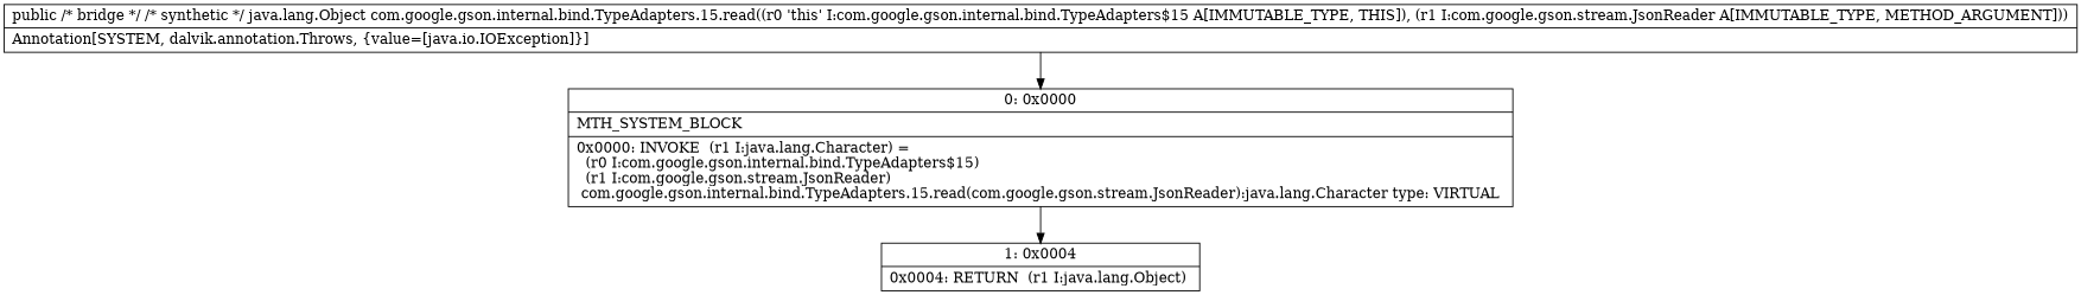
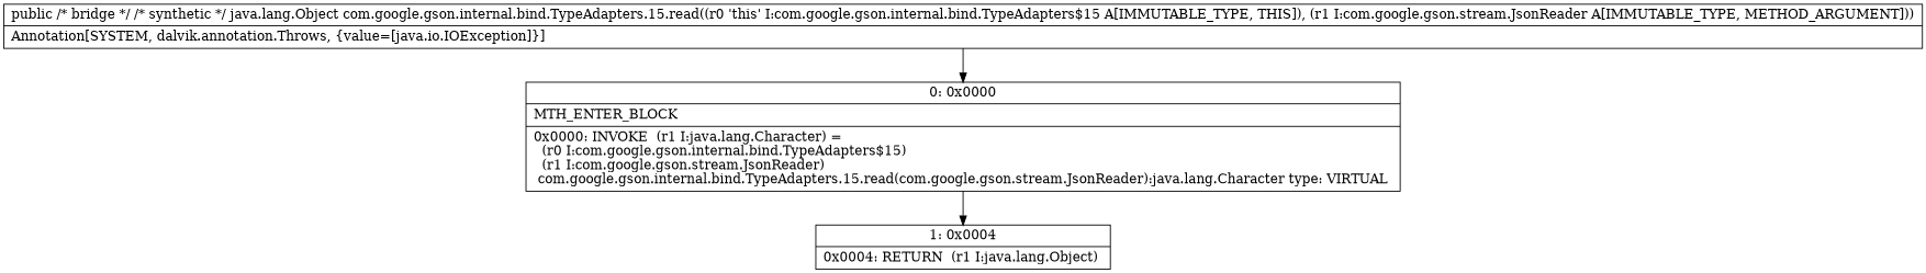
  digraph {
    fontname="DejaVu Serif"
    node [shape=record fontname="DejaVu Serif"]
    edge [fontname="DejaVu Serif"]
-   n1 [label="{0\:\ 0x0000|MTH_SYSTEM_BLOCK\l|0x0000: INVOKE  (r1 I:java.lang.Character) = \l  (r0 I:com.google.gson.internal.bind.TypeAdapters$15)\l  (r1 I:com.google.gson.stream.JsonReader)\l com.google.gson.internal.bind.TypeAdapters.15.read(com.google.gson.stream.JsonReader):java.lang.Character type: VIRTUAL \l}"]
+   n1 [label="{0\:\ 0x0000|MTH_ENTER_BLOCK\l|0x0000: INVOKE  (r1 I:java.lang.Character) = \l  (r0 I:com.google.gson.internal.bind.TypeAdapters$15)\l  (r1 I:com.google.gson.stream.JsonReader)\l com.google.gson.internal.bind.TypeAdapters.15.read(com.google.gson.stream.JsonReader):java.lang.Character type: VIRTUAL \l}"]
    n2 [label="{1\:\ 0x0004|0x0004: RETURN  (r1 I:java.lang.Object) \l}"]
    n3 [label="{public \/* bridge *\/ \/* synthetic *\/ java.lang.Object com.google.gson.internal.bind.TypeAdapters.15.read((r0 'this' I:com.google.gson.internal.bind.TypeAdapters$15 A[IMMUTABLE_TYPE, THIS]), (r1 I:com.google.gson.stream.JsonReader A[IMMUTABLE_TYPE, METHOD_ARGUMENT]))  | Annotation[SYSTEM, dalvik.annotation.Throws, \{value=[java.io.IOException]\}]\l}"]
    n1 -> n2
    n3 -> n1
  }
